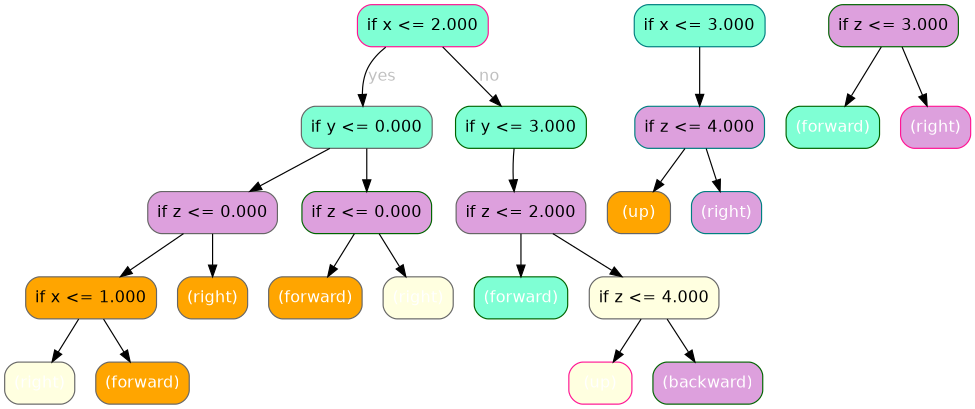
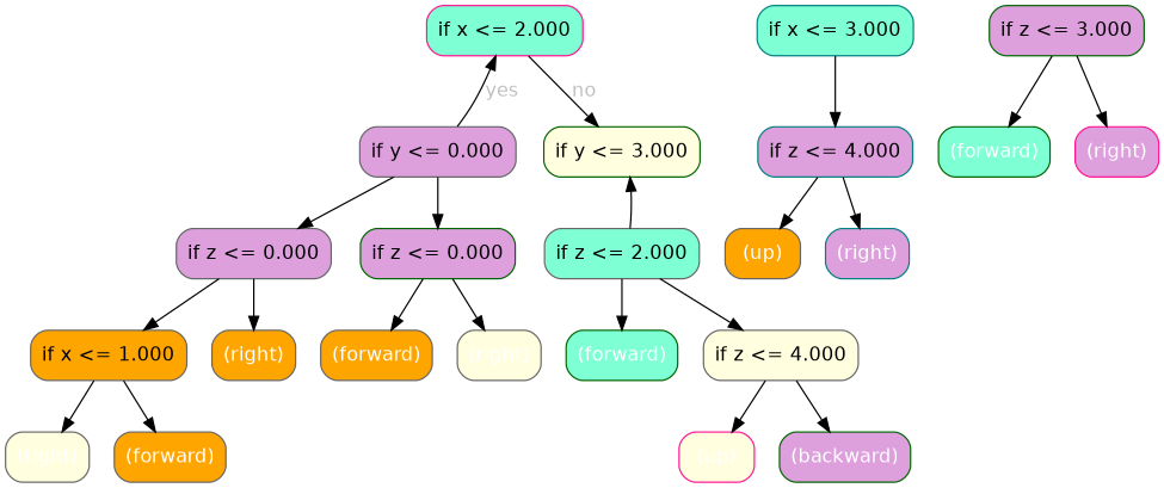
  digraph {
    node [color=gray40 fillcolor=plum fontname=helvetica shape=box style="filled, rounded" fontcolor=white]
    edge [fontcolor=gray fontname=helvetica]
    n1 [color=deeppink fillcolor=aquamarine height=0.5 label="if x <= 2.000" width=1.5556 fontcolor=""]
-   n2 [fillcolor=aquamarine height=0.5 label="if y <= 0.000" width=1.5556 fontcolor=""]
-   n3 [color=darkgreen fillcolor=aquamarine height=0.5 label="if y <= 3.000" width=1.5556 fontcolor=""]
+   n2 [height=0.5 label="if y <= 0.000" width=1.5556 fontcolor=""]
+   n3 [color=darkgreen fillcolor=lightyellow height=0.5 label="if y <= 3.000" width=1.5556 fontcolor=""]
    n4 [height=0.5 label="if z <= 0.000" width=1.5417 fontcolor=""]
    n5 [color=darkgreen height=0.5 label="if z <= 0.000" width=1.5417 fontcolor=""]
-   n6 [height=0.5 label="if z <= 2.000" width=1.5417 fontcolor=""]
+   n6 [fillcolor=aquamarine height=0.5 label="if z <= 2.000" width=1.5417 fontcolor=""]
    n7 [fillcolor=orange height=0.5 label="if x <= 1.000" width=1.5556 fontcolor=""]
    n8 [fillcolor=orange height=0.5 label="(right)" width=0.83333]
    n9 [fillcolor=orange height=0.5 label="(forward)" width=1.1111]
    n10 [fillcolor=lightyellow height=0.5 label="(right)" width=0.83333]
    n11 [color=darkgreen fillcolor=aquamarine height=0.5 label="(forward)" width=1.1111]
    n12 [fillcolor=lightyellow height=0.5 label="if z <= 4.000" width=1.5417 fontcolor=""]
    n13 [color=teal fillcolor=aquamarine height=0.5 label="if x <= 3.000" width=1.5556 fontcolor=""]
    n14 [color=teal height=0.5 label="if z <= 4.000" width=1.5417 fontcolor=""]
    n15 [fillcolor=lightyellow height=0.5 label="(right)" width=0.83333]
    n16 [fillcolor=orange height=0.5 label="(forward)" width=1.1111]
    n17 [color=deeppink fillcolor=lightyellow height=0.5 label="(up)" width=0.75]
    n18 [color=darkgreen height=0.5 label="(backward)" width=1.3056]
    n19 [color=darkgreen height=0.5 label="if z <= 3.000" width=1.5417 fontcolor=""]
    n20 [color=darkgreen fillcolor=aquamarine height=0.5 label="(forward)" width=1.1111]
    n21 [color=deeppink height=0.5 label="(right)" width=0.83333]
    n22 [fillcolor=orange height=0.5 label="(up)" width=0.75]
    n23 [color=teal height=0.5 label="(right)" width=0.83333]
-   n1 -> n2 [label=yes]
+   n2 -> n1 [label=yes]
    n1 -> n3 [label=no]
    n2 -> n4
    n2 -> n5
-   n3 -> n6
+   n6 -> n3
    n4 -> n7
    n4 -> n8
    n5 -> n9
    n5 -> n10
    n6 -> n11
    n6 -> n12
    n7 -> n15
    n7 -> n16
    n12 -> n17
    n12 -> n18
    n13 -> n14
    n14 -> n22
    n14 -> n23
    n19 -> n20
    n19 -> n21
  }
